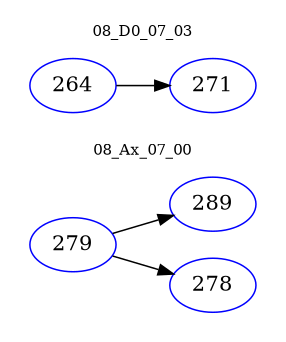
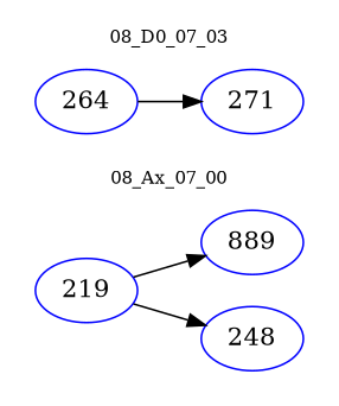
  digraph {
    rankdir=LR
    node [color=blue]
    edge [color=black]
-   n1 [label=279]
-   n2 [label=278]
-   n3 [label=289]
+   n1 [label=219]
+   n2 [label=248]
+   n3 [label=889]
    n4 [label=264]
    n5 [label=271]
    subgraph cluster_1 {
      color=white
      fontsize=10
      label="08_Ax_07_00"
      n1
      n2
      n3
    }
    subgraph cluster_2 {
      color=white
      fontsize=10
      label="08_D0_07_03"
      n4
      n5
    }
    n1 -> n2
    n1 -> n3
    n4 -> n5
  }
